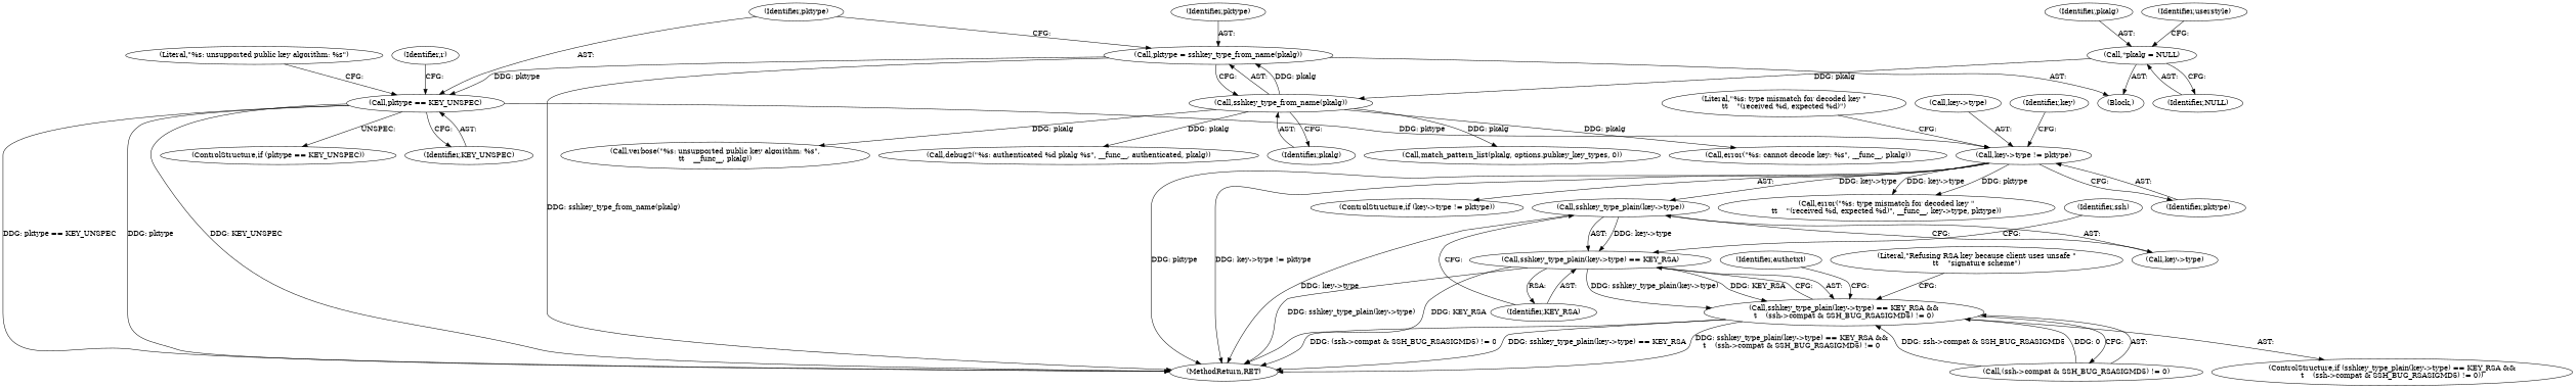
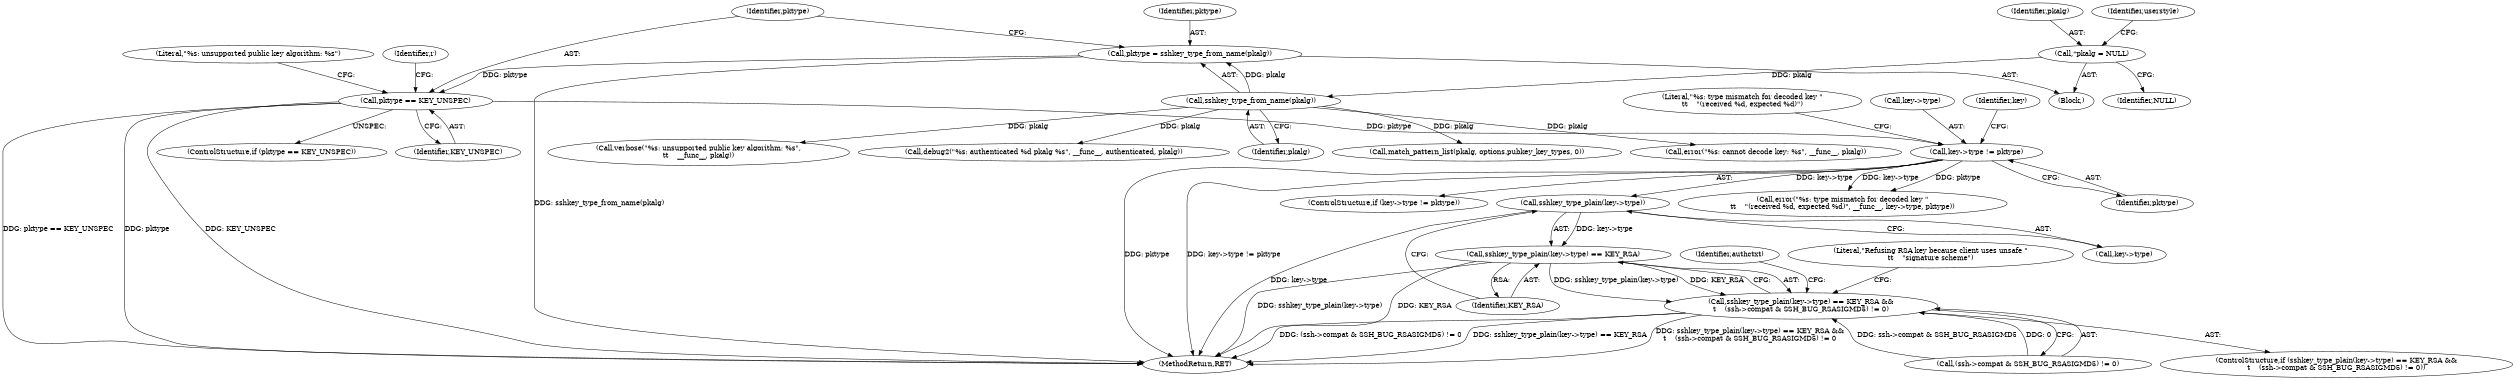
  digraph {
    n1 [label="(Call,sshkey_type_plain(key->type))"]
    n2 [label="(Call,sshkey_type_plain(key->type) == KEY_RSA)"]
    n3 [label="(MethodReturn,RET)"]
    n4 [label="(Call,key->type)"]
    n5 [label="(Call,sshkey_type_plain(key->type) == KEY_RSA &&\n\t    (ssh->compat & SSH_BUG_RSASIGMD5) != 0)"]
    n6 [label="(Identifier,KEY_RSA)"]
    n7 [label="(Call,key->type != pktype)"]
    n8 [label="(ControlStructure,if (key->type != pktype))"]
    n9 [label="(Call,error(\"%s: type mismatch for decoded key \"\n\t\t    \"(received %d, expected %d)\", __func__, key->type, pktype))"]
    n10 [label="(Identifier,pktype)"]
    n11 [label="(Call,pktype == KEY_UNSPEC)"]
    n12 [label="(ControlStructure,if (pktype == KEY_UNSPEC))"]
    n13 [label="(Identifier,KEY_UNSPEC)"]
    n14 [label="(Call,pktype = sshkey_type_from_name(pkalg))"]
    n15 [label="(Call,sshkey_type_from_name(pkalg))"]
    n16 [label="(Block,)"]
    n17 [label="(Call,error(\"%s: cannot decode key: %s\", __func__, pkalg))"]
    n18 [label="(Call,verbose(\"%s: unsupported public key algorithm: %s\",\n\t\t    __func__, pkalg))"]
    n19 [label="(Call,debug2(\"%s: authenticated %d pkalg %s\", __func__, authenticated, pkalg))"]
    n20 [label="(Identifier,pkalg)"]
    n21 [label="(Call,match_pattern_list(pkalg, options.pubkey_key_types, 0))"]
    n22 [label="(Call,*pkalg = NULL)"]
    n23 [label="(Identifier,NULL)"]
    n24 [label="(Call,(ssh->compat & SSH_BUG_RSASIGMD5) != 0)"]
    n25 [label="(ControlStructure,if (sshkey_type_plain(key->type) == KEY_RSA &&\n\t    (ssh->compat & SSH_BUG_RSASIGMD5) != 0))"]
    n26 [label="(Identifier,pktype)"]
    n27 [label="(Identifier,authctxt)"]
    n28 [label="(Identifier,pktype)"]
    n29 [label="(Identifier,pkalg)"]
    n30 [label="(Identifier,key)"]
    n31 [label="(Literal,\"Refusing RSA key because client uses unsafe \"\n\t\t    \"signature scheme\")"]
    n32 [label="(Literal,\"%s: unsupported public key algorithm: %s\")"]
    n33 [label="(Literal,\"%s: type mismatch for decoded key \"\n\t\t    \"(received %d, expected %d)\")"]
-   n34 [label="(Identifier,ssh)"]
    n35 [label="(Identifier,r)"]
    n36 [label="(Call,key->type)"]
    n37 [label="(Identifier,userstyle)"]
    n1 -> n2 [label="AST: "]
    n1 -> n2 [label="DDG: key->type"]
    n1 -> n3 [label="DDG: key->type"]
    n1 -> n4 [label="CFG: "]
    n2 -> n3 [label="DDG: sshkey_type_plain(key->type)"]
    n2 -> n3 [label="DDG: KEY_RSA"]
    n2 -> n5 [label="AST: "]
    n2 -> n5 [label="DDG: sshkey_type_plain(key->type)"]
    n2 -> n5 [label="DDG: KEY_RSA"]
    n2 -> n6 [label="RSA: "]
    n4 -> n1 [label="AST: "]
    n5 -> n2 [label="CFG: "]
    n5 -> n3 [label="DDG: (ssh->compat & SSH_BUG_RSASIGMD5) != 0"]
    n5 -> n3 [label="DDG: sshkey_type_plain(key->type) == KEY_RSA"]
    n5 -> n3 [label="DDG: sshkey_type_plain(key->type) == KEY_RSA &&\n\t    (ssh->compat & SSH_BUG_RSASIGMD5) != 0"]
    n5 -> n24 [label="CFG: "]
    n5 -> n25 [label="AST: "]
    n6 -> n1 [label="CFG: "]
    n6 -> n2 [label="AST: "]
    n7 -> n1 [label="DDG: key->type"]
    n7 -> n3 [label="DDG: key->type != pktype"]
    n7 -> n3 [label="DDG: pktype"]
    n7 -> n8 [label="AST: "]
    n7 -> n9 [label="DDG: key->type"]
    n7 -> n9 [label="DDG: pktype"]
    n7 -> n10 [label="CFG: "]
    n10 -> n7 [label="AST: "]
    n11 -> n3 [label="DDG: pktype"]
    n11 -> n3 [label="DDG: KEY_UNSPEC"]
    n11 -> n3 [label="DDG: pktype == KEY_UNSPEC"]
    n11 -> n7 [label="DDG: pktype"]
    n11 -> n12 [label="UNSPEC: "]
    n11 -> n13 [label="CFG: "]
    n13 -> n11 [label="AST: "]
    n14 -> n3 [label="DDG: sshkey_type_from_name(pkalg)"]
    n14 -> n11 [label="DDG: pktype"]
-   n14 -> n15 [label="CFG: "]
    n14 -> n16 [label="AST: "]
    n15 -> n14 [label="AST: "]
    n15 -> n14 [label="DDG: pkalg"]
    n15 -> n17 [label="DDG: pkalg"]
    n15 -> n18 [label="DDG: pkalg"]
    n15 -> n19 [label="DDG: pkalg"]
    n15 -> n20 [label="CFG: "]
    n15 -> n21 [label="DDG: pkalg"]
    n20 -> n15 [label="AST: "]
    n22 -> n15 [label="DDG: pkalg"]
    n22 -> n16 [label="AST: "]
    n22 -> n23 [label="CFG: "]
-   n23 -> n22 [label="AST: "]
    n24 -> n5 [label="AST: "]
    n24 -> n5 [label="DDG: ssh->compat & SSH_BUG_RSASIGMD5"]
    n24 -> n5 [label="DDG: 0"]
    n26 -> n11 [label="AST: "]
    n26 -> n14 [label="CFG: "]
    n27 -> n5 [label="CFG: "]
    n28 -> n14 [label="AST: "]
    n29 -> n22 [label="AST: "]
    n30 -> n7 [label="CFG: "]
    n31 -> n5 [label="CFG: "]
    n32 -> n11 [label="CFG: "]
    n33 -> n7 [label="CFG: "]
-   n34 -> n2 [label="CFG: "]
    n35 -> n11 [label="CFG: "]
    n36 -> n7 [label="AST: "]
    n37 -> n22 [label="CFG: "]
  }
